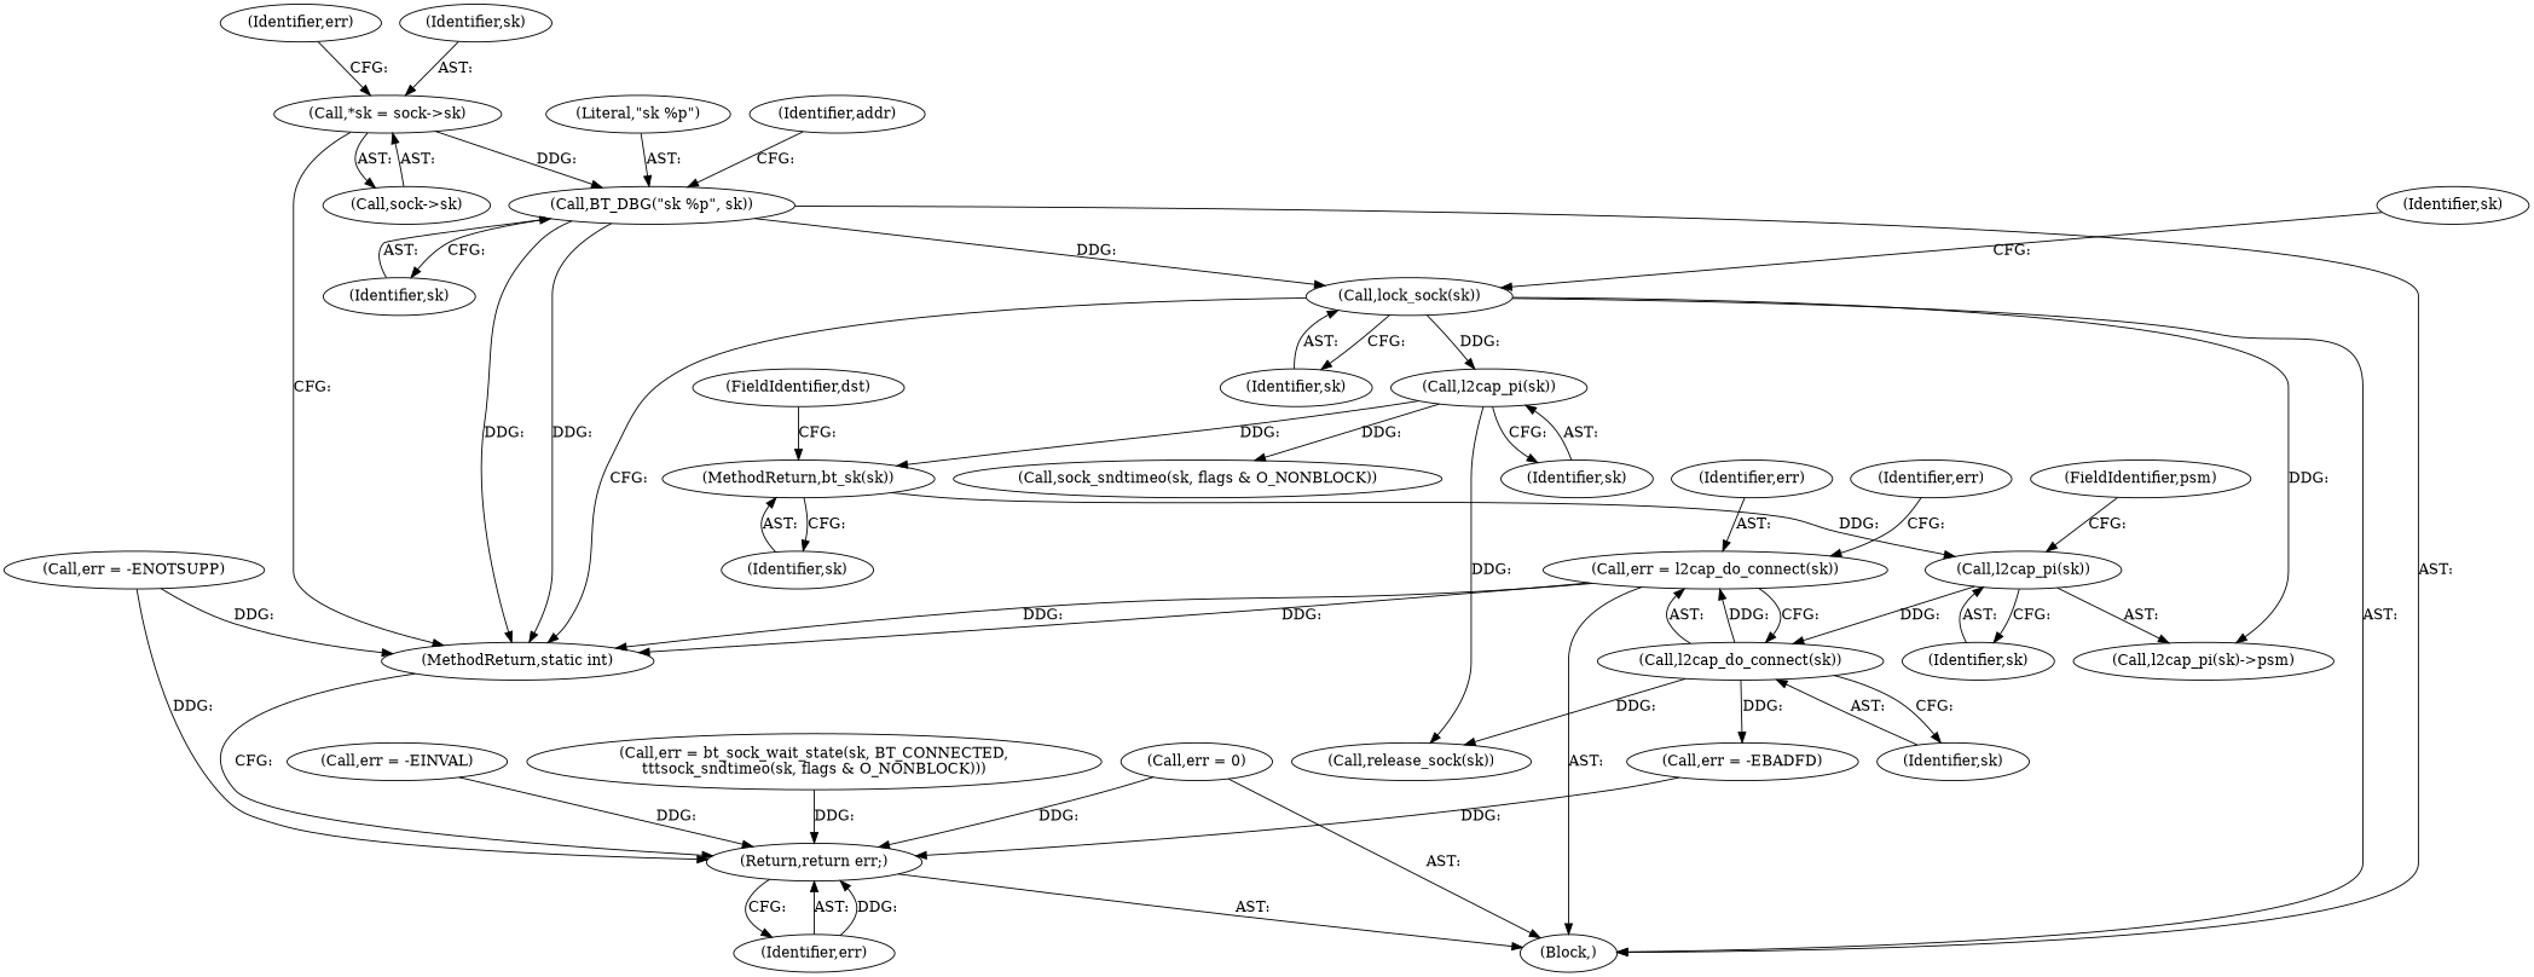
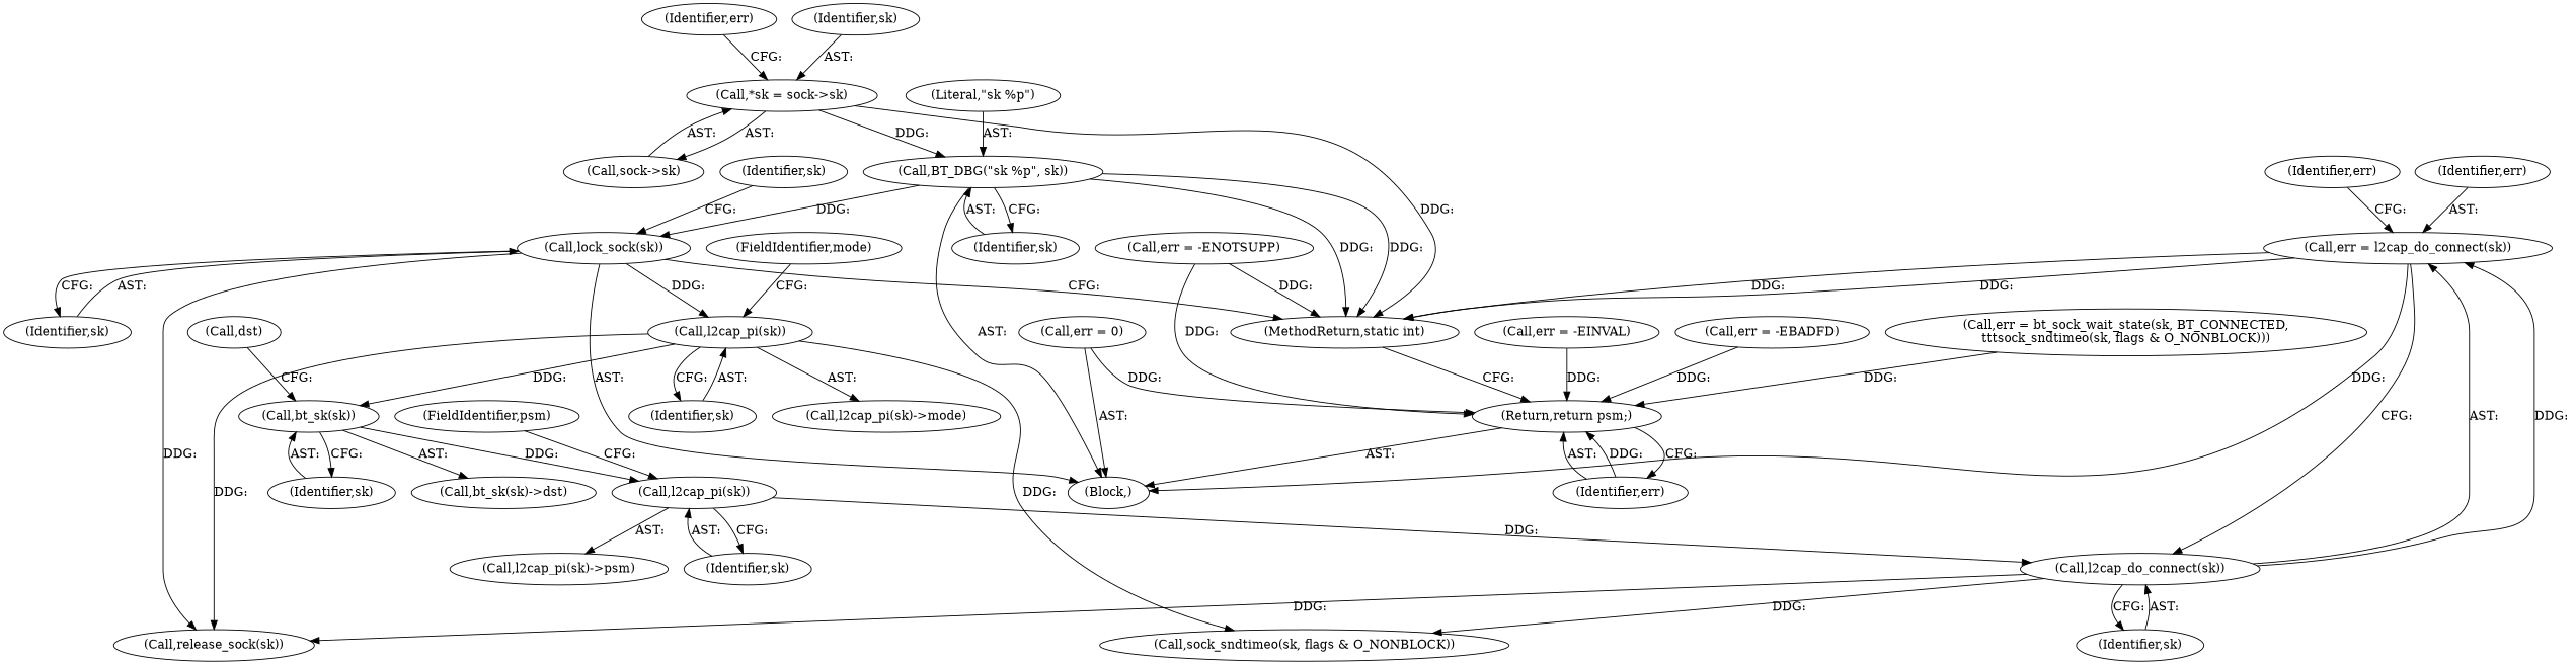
  digraph {
    n1 [label="(Call,err = l2cap_do_connect(sk))"]
    n2 [label="(Call,l2cap_do_connect(sk))"]
    n3 [label="(MethodReturn,static int)"]
    n4 [label="(Block,)"]
    n5 [label="(Call,sock_sndtimeo(sk, flags & O_NONBLOCK))"]
    n6 [label="(Identifier,sk)"]
    n7 [label="(Call,release_sock(sk))"]
-   n8 [label="(Return,return err;)"]
+   n8 [label="(Return,return psm;)"]
    n9 [label="(Identifier,err)"]
    n10 [label="(Call,l2cap_pi(sk))"]
    n11 [label="(Identifier,sk)"]
    n12 [label="(Call,l2cap_pi(sk)->psm)"]
-   n13 [label="(MethodReturn,bt_sk(sk))"]
+   n13 [label="(Call,bt_sk(sk))"]
    n14 [label="(Identifier,sk)"]
+   n15 [label="(Call,bt_sk(sk)->dst)"]
    n16 [label="(Call,l2cap_pi(sk))"]
+   n17 [label="(Call,l2cap_pi(sk)->mode)"]
    n18 [label="(Identifier,sk)"]
    n19 [label="(Call,lock_sock(sk))"]
    n20 [label="(Identifier,sk)"]
    n21 [label="(Call,BT_DBG(\"sk %p\", sk))"]
    n22 [label="(Identifier,sk)"]
    n23 [label="(Call,*sk = sock->sk)"]
    n24 [label="(Call,sock->sk)"]
    n25 [label="(Call,err = 0)"]
    n26 [label="(Literal,\"sk %p\")"]
    n27 [label="(Identifier,err)"]
    n28 [label="(Identifier,sk)"]
-   n29 [label="(FieldIdentifier,dst)"]
-   n30 [label="(Identifier,addr)"]
+   n29 [label="(Call,dst)"]
    n31 [label="(Identifier,err)"]
    n32 [label="(Call,err = -ENOTSUPP)"]
    n33 [label="(FieldIdentifier,psm)"]
    n34 [label="(Call,err = -EINVAL)"]
+   n35 [label="(FieldIdentifier,mode)"]
    n36 [label="(Identifier,sk)"]
    n37 [label="(Identifier,err)"]
    n38 [label="(Call,err = -EBADFD)"]
    n39 [label="(Call,err = bt_sock_wait_state(sk, BT_CONNECTED,\n\t\t\tsock_sndtimeo(sk, flags & O_NONBLOCK)))"]
    n1 -> n2 [label="CFG: "]
    n1 -> n3 [label="DDG: "]
    n1 -> n3 [label="DDG: "]
-   n1 -> n4 [label="AST: "]
+   n1 -> n4 [label="DDG: "]
    n2 -> n1 [label="AST: "]
    n2 -> n1 [label="DDG: "]
-   n2 -> n38 [label="DDG: "]
+   n2 -> n5 [label="DDG: "]
    n2 -> n6 [label="CFG: "]
    n2 -> n7 [label="DDG: "]
    n3 -> n8 [label="CFG: "]
    n6 -> n2 [label="AST: "]
    n8 -> n4 [label="AST: "]
    n8 -> n9 [label="CFG: "]
    n9 -> n8 [label="AST: "]
    n9 -> n8 [label="DDG: "]
    n10 -> n2 [label="DDG: "]
    n10 -> n11 [label="CFG: "]
    n10 -> n12 [label="AST: "]
    n11 -> n10 [label="AST: "]
    n13 -> n10 [label="DDG: "]
    n13 -> n14 [label="CFG: "]
+   n13 -> n15 [label="AST: "]
    n14 -> n13 [label="AST: "]
    n16 -> n5 [label="DDG: "]
    n16 -> n7 [label="DDG: "]
    n16 -> n13 [label="DDG: "]
+   n16 -> n17 [label="AST: "]
    n16 -> n18 [label="CFG: "]
    n18 -> n16 [label="AST: "]
    n19 -> n3 [label="CFG: "]
    n19 -> n4 [label="AST: "]
-   n19 -> n12 [label="DDG: "]
+   n19 -> n7 [label="DDG: "]
    n19 -> n16 [label="DDG: "]
    n19 -> n20 [label="CFG: "]
    n20 -> n19 [label="AST: "]
    n21 -> n3 [label="DDG: "]
    n21 -> n3 [label="DDG: "]
    n21 -> n4 [label="AST: "]
    n21 -> n19 [label="DDG: "]
    n21 -> n22 [label="CFG: "]
    n22 -> n21 [label="AST: "]
-   n23 -> n3 [label="CFG: "]
+   n23 -> n3 [label="DDG: "]
    n23 -> n21 [label="DDG: "]
    n23 -> n24 [label="AST: "]
    n24 -> n23 [label="AST: "]
    n25 -> n4 [label="AST: "]
    n25 -> n8 [label="DDG: "]
    n26 -> n21 [label="AST: "]
    n27 -> n23 [label="CFG: "]
    n28 -> n19 [label="CFG: "]
    n29 -> n13 [label="CFG: "]
-   n30 -> n21 [label="CFG: "]
    n31 -> n1 [label="AST: "]
    n32 -> n3 [label="DDG: "]
    n32 -> n8 [label="DDG: "]
    n33 -> n10 [label="CFG: "]
    n34 -> n8 [label="DDG: "]
+   n35 -> n16 [label="CFG: "]
    n36 -> n23 [label="AST: "]
    n37 -> n1 [label="CFG: "]
    n38 -> n8 [label="DDG: "]
    n39 -> n8 [label="DDG: "]
  }
